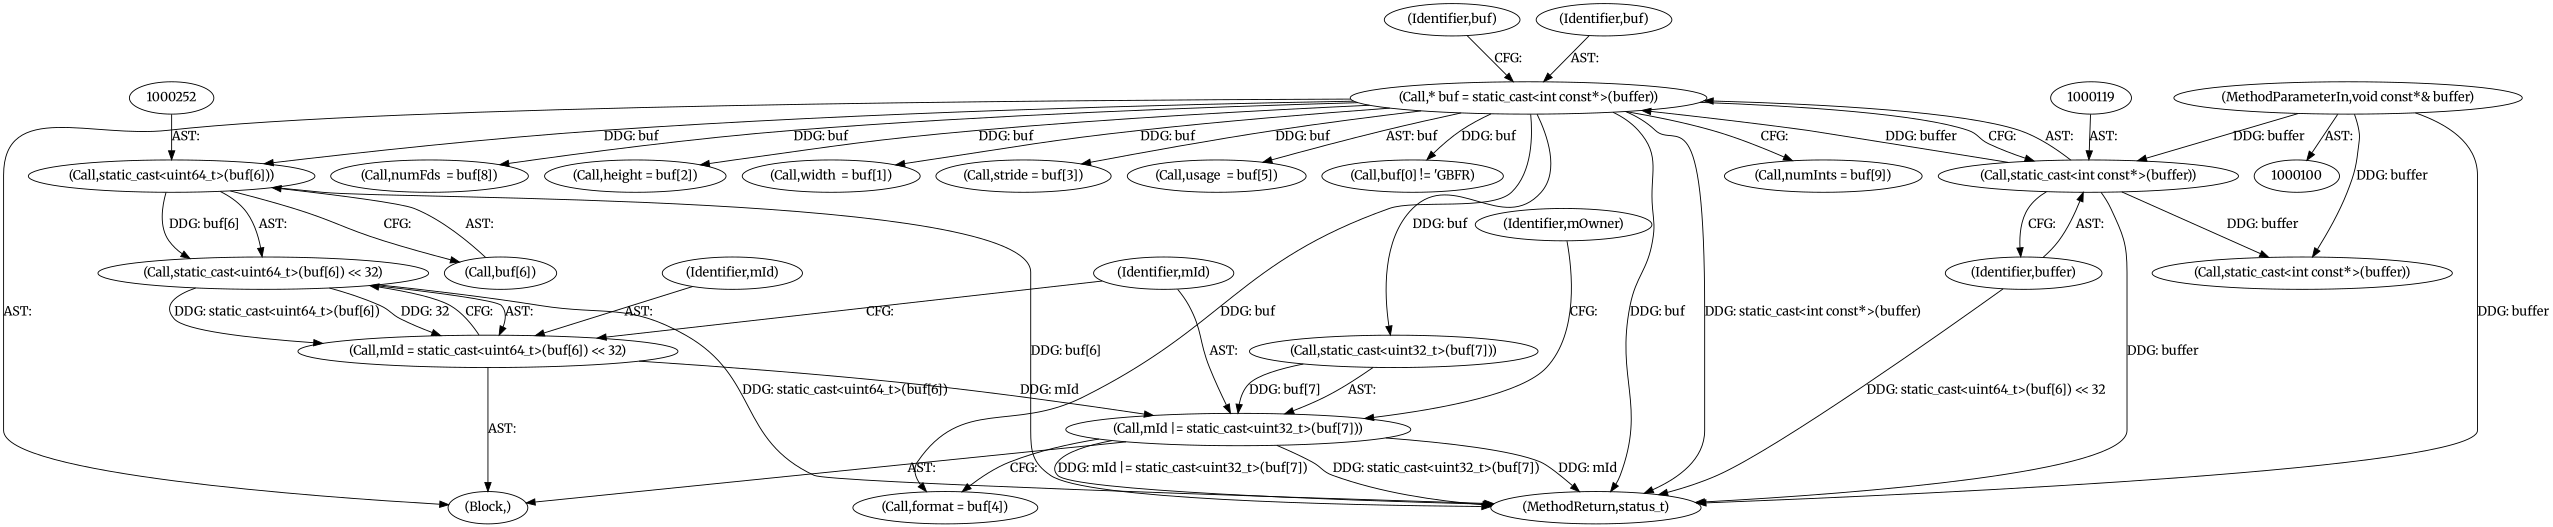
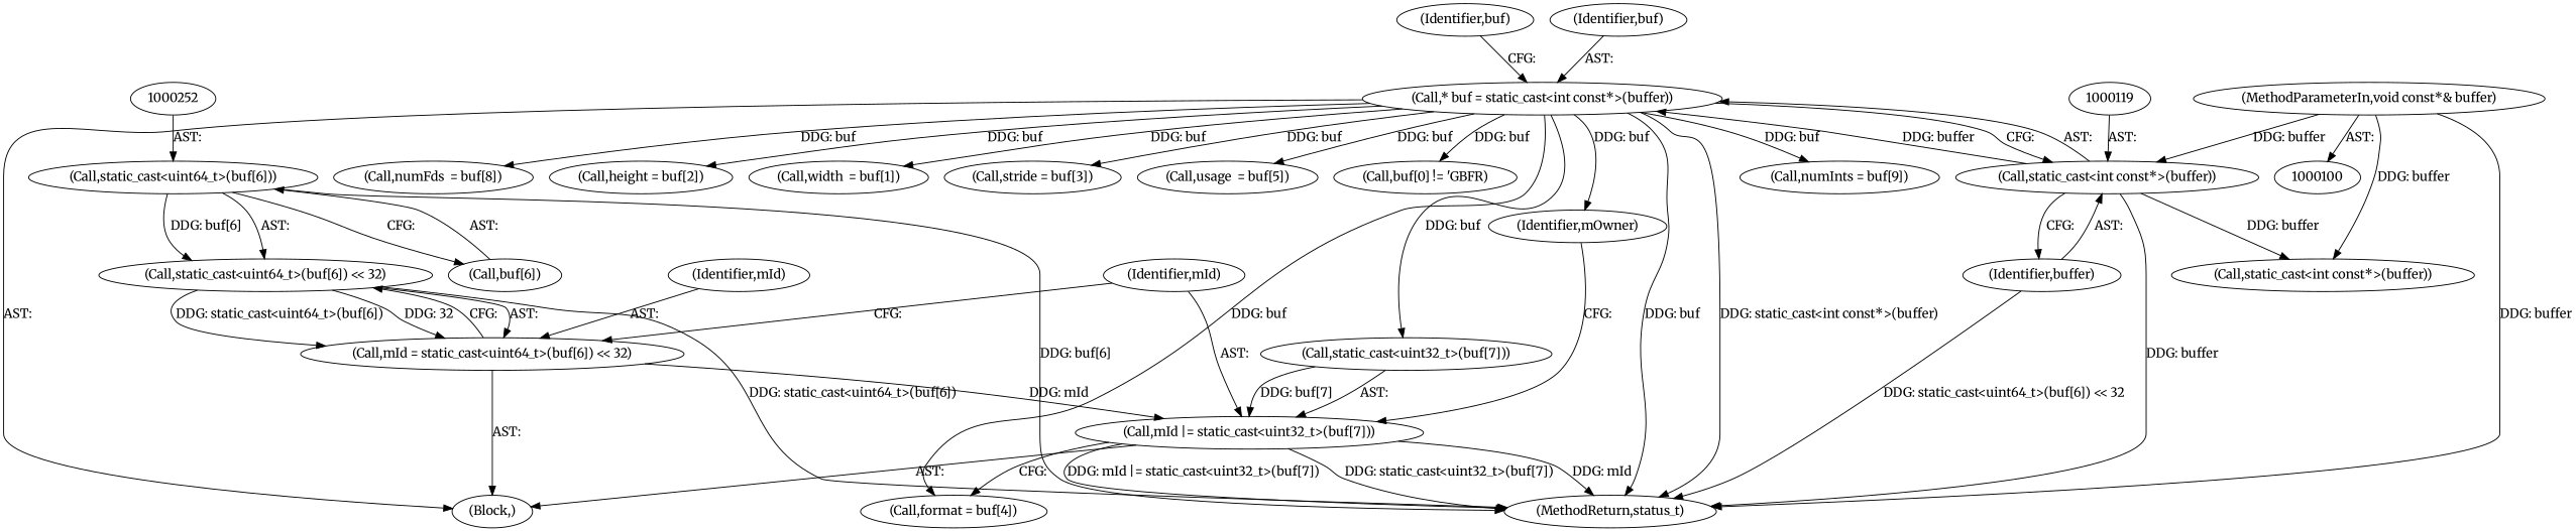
  digraph {
    fontname=Merriweather
    node [fontname=Merriweather]
    edge [fontname=Merriweather]
    n1 [label="(Call,static_cast<uint64_t>(buf[6]))"]
    n2 [label="(Call,static_cast<uint64_t>(buf[6]) << 32)"]
    n3 [label="(Call,buf[6])"]
    n4 [label="(MethodReturn,status_t)"]
    n5 [label="(Call,mId = static_cast<uint64_t>(buf[6]) << 32)"]
    n6 [label="(Call,* buf = static_cast<int const*>(buffer))"]
    n7 [label="(Call,static_cast<int const*>(buffer))"]
    n8 [label="(Call,numInts = buf[9])"]
    n9 [label="(Call,format = buf[4])"]
    n10 [label="(Block,)"]
    n11 [label="(Call,numFds  = buf[8])"]
    n12 [label="(Call,height = buf[2])"]
    n13 [label="(Call,width  = buf[1])"]
    n14 [label="(Call,stride = buf[3])"]
    n15 [label="(Call,usage  = buf[5])"]
    n16 [label="(Call,buf[0] != 'GBFR)"]
    n17 [label="(Call,static_cast<uint32_t>(buf[7]))"]
    n18 [label="(Identifier,buffer)"]
    n19 [label="(Call,static_cast<int const*>(buffer))"]
    n20 [label="(Call,mId |= static_cast<uint32_t>(buf[7]))"]
    n21 [label="(MethodParameterIn,void const*& buffer)"]
    1000100
    n23 [label="(Identifier,mId)"]
    n24 [label="(Identifier,mOwner)"]
    n25 [label="(Identifier,buf)"]
    n26 [label="(Identifier,buf)"]
    n27 [label="(Identifier,mId)"]
    1000252
    1000119
    n1 -> n2 [label="AST: "]
    n1 -> n2 [label="DDG: buf[6]"]
    n1 -> n3 [label="CFG: "]
    n1 -> n4 [label="DDG: buf[6]"]
    n2 -> n4 [label="DDG: static_cast<uint64_t>(buf[6])"]
    n2 -> n5 [label="AST: "]
    n2 -> n5 [label="DDG: static_cast<uint64_t>(buf[6])"]
    n2 -> n5 [label="DDG: 32"]
    n3 -> n1 [label="AST: "]
    n5 -> n2 [label="CFG: "]
    n5 -> n10 [label="AST: "]
    n5 -> n20 [label="DDG: mId"]
-   n6 -> n1 [label="DDG: buf"]
+   n6 -> n24 [label="DDG: buf"]
    n6 -> n4 [label="DDG: buf"]
    n6 -> n4 [label="DDG: static_cast<int const*>(buffer)"]
    n6 -> n7 [label="CFG: "]
-   n6 -> n8 [label="CFG: "]
+   n6 -> n8 [label="DDG: buf"]
    n6 -> n9 [label="DDG: buf"]
    n6 -> n10 [label="AST: "]
    n6 -> n11 [label="DDG: buf"]
    n6 -> n12 [label="DDG: buf"]
    n6 -> n13 [label="DDG: buf"]
    n6 -> n14 [label="DDG: buf"]
-   n6 -> n15 [label="AST: buf"]
+   n6 -> n15 [label="DDG: buf"]
    n6 -> n16 [label="DDG: buf"]
    n6 -> n17 [label="DDG: buf"]
    n7 -> n4 [label="DDG: buffer"]
    n7 -> n6 [label="AST: "]
    n7 -> n6 [label="DDG: buffer"]
    n7 -> n18 [label="CFG: "]
    n7 -> n19 [label="DDG: buffer"]
    n17 -> n20 [label="AST: "]
    n17 -> n20 [label="DDG: buf[7]"]
    n18 -> n4 [label="DDG: static_cast<uint64_t>(buf[6]) << 32"]
    n18 -> n7 [label="AST: "]
    n20 -> n4 [label="DDG: static_cast<uint32_t>(buf[7])"]
    n20 -> n4 [label="DDG: mId"]
    n20 -> n4 [label="DDG: mId |= static_cast<uint32_t>(buf[7])"]
    n20 -> n9 [label="CFG: "]
    n20 -> n10 [label="AST: "]
    n21 -> n4 [label="DDG: buffer"]
    n21 -> n7 [label="DDG: buffer"]
    n21 -> n19 [label="DDG: buffer"]
    n21 -> 1000100 [label="AST: "]
    n23 -> n5 [label="CFG: "]
    n23 -> n20 [label="AST: "]
    n24 -> n20 [label="CFG: "]
    n25 -> n6 [label="CFG: "]
    n26 -> n6 [label="AST: "]
    n27 -> n5 [label="AST: "]
    1000252 -> n1 [label="AST: "]
    1000119 -> n7 [label="AST: "]
  }
